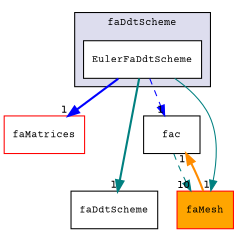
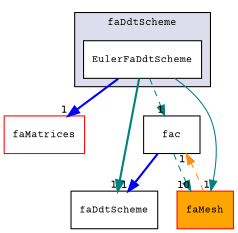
  digraph {
    compound=true
    fontname="Courier Prime"
    node [fillcolor=white fontname="Courier Prime" fontsize=10 shape=box style=filled]
    edge [color=blue fontname="Courier Prime" headlabel=1 labeldistance=1.5 labelfontname=Helvetica labelfontsize=10 style=bold]
    n1 [label=EulerFaDdtScheme pencolor=black]
    n2 [color=red label=faMatrices]
    n3 [label=fac]
    n4 [label=faDdtScheme]
    n5 [color=red fillcolor=orange label=faMesh]
    subgraph cluster_1 {
      bgcolor="#ddddee"
      fontsize=10
      label=faDdtScheme
      pencolor=black
      n1
    }
    n1 -> n2
-   n1 -> n3 [style=dashed]
+   n1 -> n3 [color=teal style=dashed]
    n1 -> n4 [color=teal]
    n1 -> n5 [color=teal style=solid]
+   n3 -> n4
    n3 -> n5 [color=teal headlabel=10 style=dashed]
-   n5 -> n3 [color=darkorange]
+   n5 -> n3 [color=darkorange style=dashed]
  }
